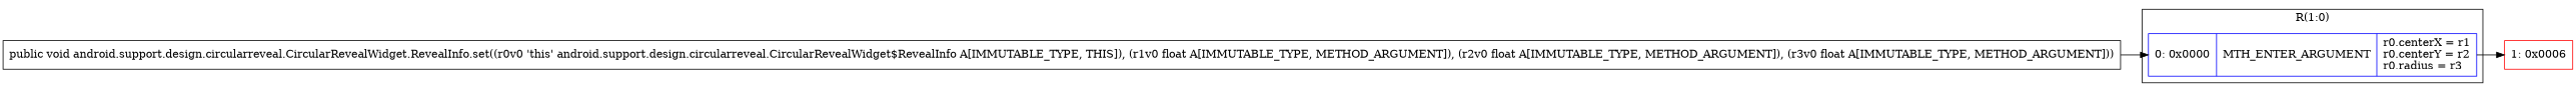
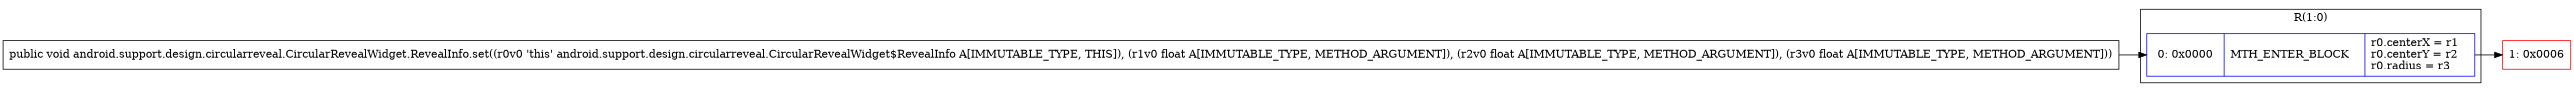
  digraph {
    rankdir=LR
    node [shape=record]
-   n1 [color=blue label="{0\:\ 0x0000|MTH_ENTER_ARGUMENT\l|r0.centerX = r1\lr0.centerY = r2\lr0.radius = r3\l}"]
+   n1 [color=blue label="{0\:\ 0x0000|MTH_ENTER_BLOCK\l|r0.centerX = r1\lr0.centerY = r2\lr0.radius = r3\l}"]
    n2 [color=red label="{1\:\ 0x0006}"]
    n3 [label="{public void android.support.design.circularreveal.CircularRevealWidget.RevealInfo.set((r0v0 'this' android.support.design.circularreveal.CircularRevealWidget$RevealInfo A[IMMUTABLE_TYPE, THIS]), (r1v0 float A[IMMUTABLE_TYPE, METHOD_ARGUMENT]), (r2v0 float A[IMMUTABLE_TYPE, METHOD_ARGUMENT]), (r3v0 float A[IMMUTABLE_TYPE, METHOD_ARGUMENT])) }"]
    subgraph cluster_1 {
      label="R(1:0)"
      n1
    }
    n1 -> n2
    n3 -> n1
  }
